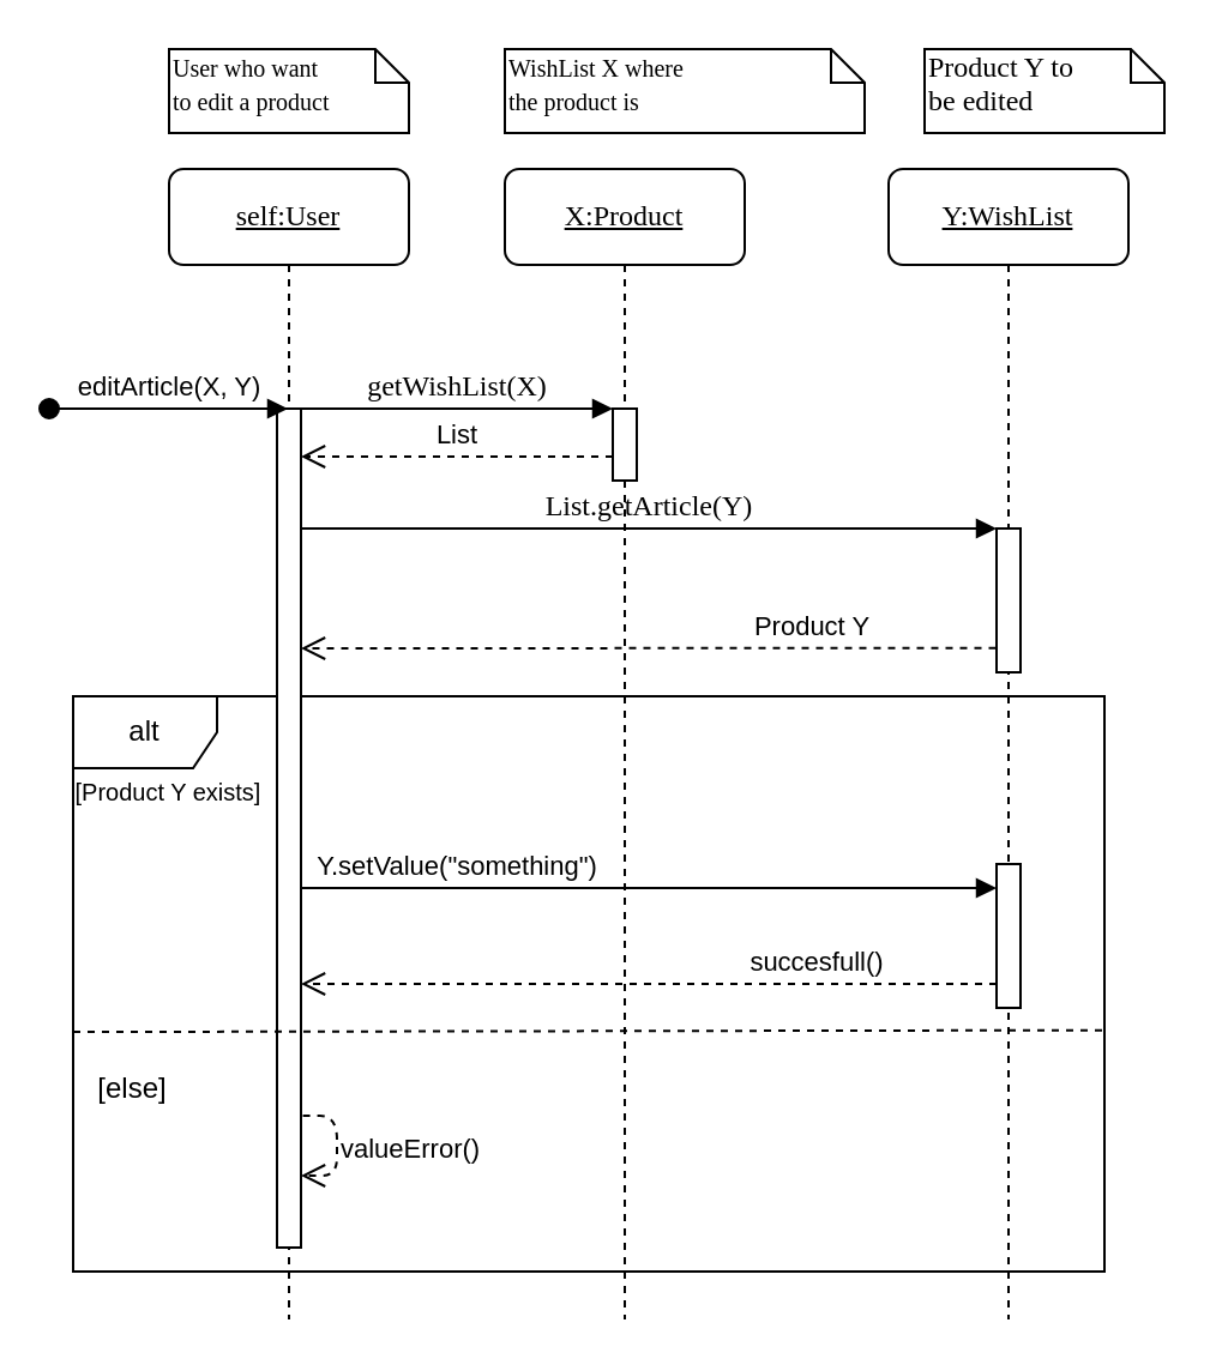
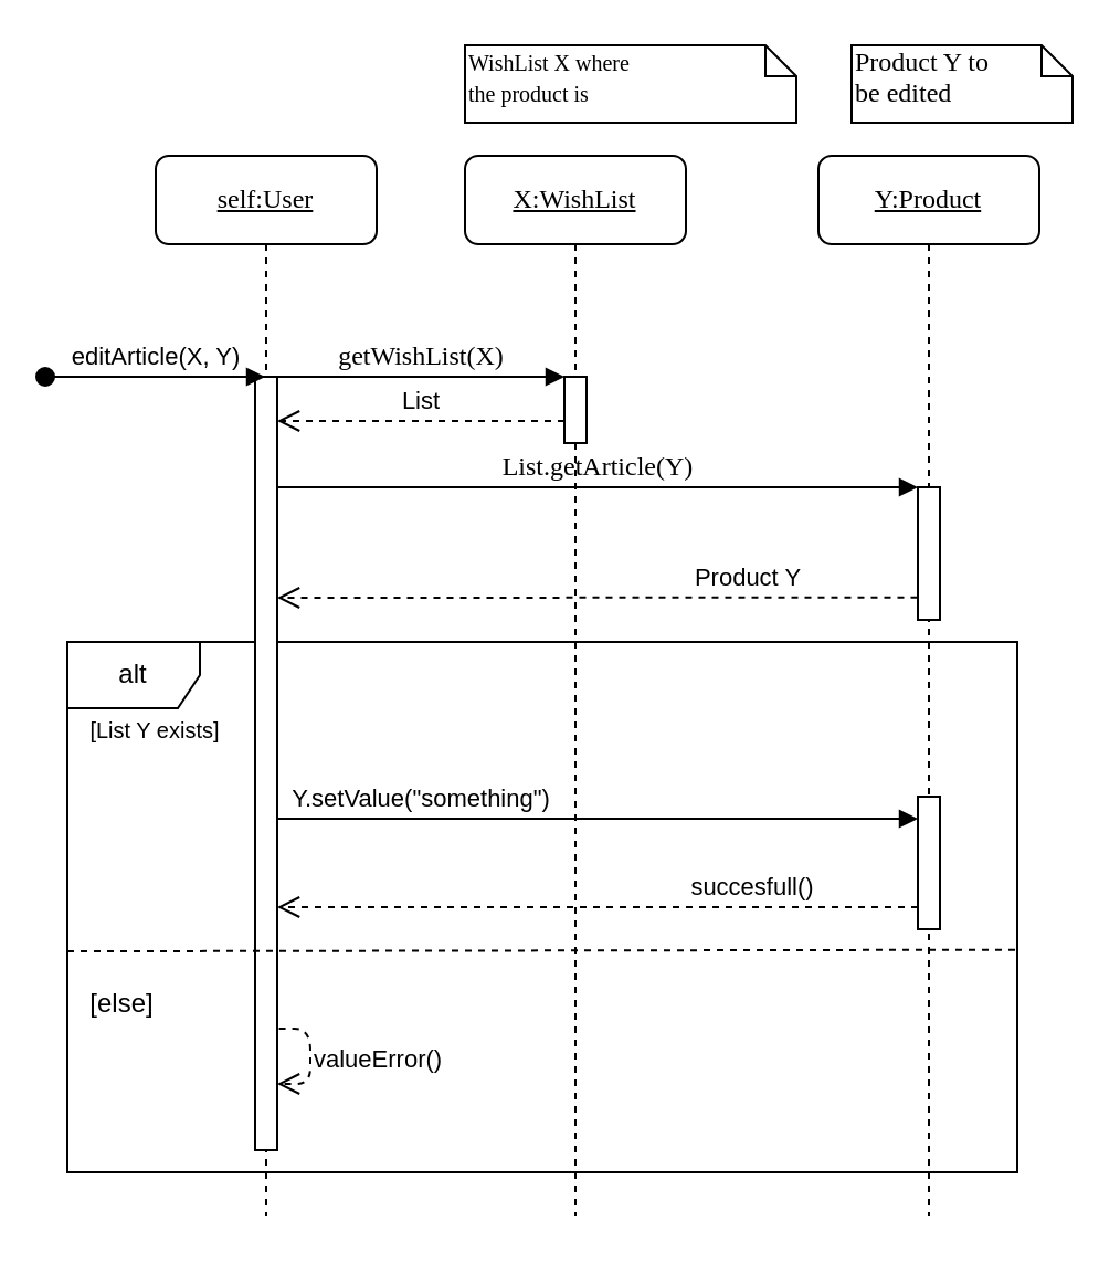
  <mxCell id="0" />
  <mxCell id="1" parent="0" />
  <mxCell id="2" value="alt" style="shape=umlFrame;whiteSpace=wrap;html=1;movable=1;resizable=1;rotatable=1;deletable=1;editable=1;connectable=1;" parent="1" vertex="1"><mxGeometry x="30" y="290" width="430" height="240" as="geometry" /></mxCell>
- <mxCell id="3" value="&lt;u&gt;X:Product&lt;/u&gt;" style="shape=umlLifeline;perimeter=lifelinePerimeter;whiteSpace=wrap;html=1;container=1;collapsible=0;recursiveResize=0;outlineConnect=0;rounded=1;shadow=0;comic=0;labelBackgroundColor=none;strokeWidth=1;fontFamily=Verdana;fontSize=12;align=center;" parent="1" vertex="1"><mxGeometry x="210" y="70" width="100" height="480" as="geometry" /></mxCell>
+ <mxCell id="3" value="&lt;u&gt;X:WishList&lt;/u&gt;" style="shape=umlLifeline;perimeter=lifelinePerimeter;whiteSpace=wrap;html=1;container=1;collapsible=0;recursiveResize=0;outlineConnect=0;rounded=1;shadow=0;comic=0;labelBackgroundColor=none;strokeWidth=1;fontFamily=Verdana;fontSize=12;align=center;" parent="1" vertex="1"><mxGeometry x="210" y="70" width="100" height="480" as="geometry" /></mxCell>
  <mxCell id="4" value="" style="html=1;points=[];perimeter=orthogonalPerimeter;rounded=0;shadow=0;comic=0;labelBackgroundColor=none;strokeWidth=1;fontFamily=Verdana;fontSize=12;align=center;" parent="3" vertex="1"><mxGeometry x="45" y="100" width="10" height="30" as="geometry" /></mxCell>
- <mxCell id="5" value="&lt;u&gt;Y:WishList&lt;/u&gt;" style="shape=umlLifeline;perimeter=lifelinePerimeter;whiteSpace=wrap;html=1;container=1;collapsible=0;recursiveResize=0;outlineConnect=0;rounded=1;shadow=0;comic=0;labelBackgroundColor=none;strokeWidth=1;fontFamily=Verdana;fontSize=12;align=center;" parent="1" vertex="1"><mxGeometry x="370" y="70" width="100" height="480" as="geometry" /></mxCell>
+ <mxCell id="5" value="&lt;u&gt;Y:Product&lt;/u&gt;" style="shape=umlLifeline;perimeter=lifelinePerimeter;whiteSpace=wrap;html=1;container=1;collapsible=0;recursiveResize=0;outlineConnect=0;rounded=1;shadow=0;comic=0;labelBackgroundColor=none;strokeWidth=1;fontFamily=Verdana;fontSize=12;align=center;" parent="1" vertex="1"><mxGeometry x="370" y="70" width="100" height="480" as="geometry" /></mxCell>
  <mxCell id="6" value="" style="html=1;points=[];perimeter=orthogonalPerimeter;rounded=0;shadow=0;comic=0;labelBackgroundColor=none;strokeWidth=1;fontFamily=Verdana;fontSize=12;align=center;" parent="5" vertex="1"><mxGeometry x="45" y="150" width="10" height="60" as="geometry" /></mxCell>
  <mxCell id="7" value="" style="html=1;points=[];perimeter=orthogonalPerimeter;rounded=0;shadow=0;comic=0;labelBackgroundColor=none;strokeWidth=1;fontFamily=Verdana;fontSize=12;align=center;" parent="5" vertex="1"><mxGeometry x="45" y="290" width="10" height="60" as="geometry" /></mxCell>
  <mxCell id="8" value="&lt;u&gt;self:User&lt;/u&gt;" style="shape=umlLifeline;perimeter=lifelinePerimeter;whiteSpace=wrap;html=1;container=1;collapsible=0;recursiveResize=0;outlineConnect=0;rounded=1;shadow=0;comic=0;labelBackgroundColor=none;strokeWidth=1;fontFamily=Verdana;fontSize=12;align=center;" parent="1" vertex="1"><mxGeometry x="70" y="70" width="100" height="480" as="geometry" /></mxCell>
  <mxCell id="9" value="" style="html=1;points=[];perimeter=orthogonalPerimeter;rounded=0;shadow=0;comic=0;labelBackgroundColor=none;strokeWidth=1;fontFamily=Verdana;fontSize=12;align=center;" parent="8" vertex="1"><mxGeometry x="45" y="100" width="10" height="350" as="geometry" /></mxCell>
  <mxCell id="10" value="getWishList(X)" style="html=1;verticalAlign=bottom;endArrow=block;entryX=0;entryY=0;labelBackgroundColor=none;fontFamily=Verdana;fontSize=12;edgeStyle=elbowEdgeStyle;elbow=vertical;" parent="1" source="9" target="4" edge="1"><mxGeometry relative="1" as="geometry"><mxPoint x="190" y="180" as="sourcePoint" /></mxGeometry></mxCell>
  <mxCell id="11" value="List.getArticle(Y)" style="html=1;verticalAlign=bottom;endArrow=block;labelBackgroundColor=none;fontFamily=Verdana;fontSize=12;edgeStyle=elbowEdgeStyle;elbow=vertical;" parent="1" source="9" edge="1"><mxGeometry relative="1" as="geometry"><mxPoint x="340" y="190" as="sourcePoint" /><mxPoint x="415" y="220" as="targetPoint" /><Array as="points"><mxPoint x="170" y="220" /><mxPoint x="290" y="210" /></Array></mxGeometry></mxCell>
- <mxCell id="12" value="&lt;font style=&quot;font-size: 10px&quot;&gt;User who want &lt;br&gt;to edit a product&lt;/font&gt;" style="shape=note;whiteSpace=wrap;html=1;size=14;verticalAlign=top;align=left;spacingTop=-6;rounded=0;shadow=0;comic=0;labelBackgroundColor=none;strokeWidth=1;fontFamily=Verdana;fontSize=12" parent="1" vertex="1"><mxGeometry x="70" y="20" width="100" height="35" as="geometry" /></mxCell>
  <mxCell id="13" value="&lt;font style=&quot;font-size: 10px&quot;&gt;WishList X where &lt;br&gt;the product is&amp;nbsp;&lt;/font&gt;" style="shape=note;whiteSpace=wrap;html=1;size=14;verticalAlign=top;align=left;spacingTop=-6;rounded=0;shadow=0;comic=0;labelBackgroundColor=none;strokeWidth=1;fontFamily=Verdana;fontSize=12" parent="1" vertex="1"><mxGeometry x="210" y="20" width="150" height="35" as="geometry" /></mxCell>
  <mxCell id="14" value="Product Y to&amp;nbsp;&lt;br&gt;be edited" style="shape=note;whiteSpace=wrap;html=1;size=14;verticalAlign=top;align=left;spacingTop=-6;rounded=0;shadow=0;comic=0;labelBackgroundColor=none;strokeWidth=1;fontFamily=Verdana;fontSize=12" parent="1" vertex="1"><mxGeometry x="385" y="20" width="100" height="35" as="geometry" /></mxCell>
  <mxCell id="15" value="Product Y" style="html=1;verticalAlign=bottom;endArrow=open;dashed=1;endSize=8;exitX=-0.025;exitY=0.831;exitDx=0;exitDy=0;exitPerimeter=0;" parent="1" source="6" edge="1"><mxGeometry x="-0.467" relative="1" as="geometry"><mxPoint x="410" y="270" as="sourcePoint" /><mxPoint x="125" y="270" as="targetPoint" /><mxPoint as="offset" /></mxGeometry></mxCell>
  <mxCell id="16" value="Y.setValue(&quot;something&quot;)" style="html=1;verticalAlign=bottom;endArrow=block;" parent="1" edge="1"><mxGeometry x="-0.552" width="80" relative="1" as="geometry"><mxPoint x="125" y="370" as="sourcePoint" /><mxPoint x="415" y="370" as="targetPoint" /><mxPoint as="offset" /></mxGeometry></mxCell>
  <mxCell id="17" value="succesfull()" style="html=1;verticalAlign=bottom;endArrow=open;dashed=1;endSize=8;" parent="1" edge="1"><mxGeometry x="-0.483" relative="1" as="geometry"><mxPoint x="415" y="410" as="sourcePoint" /><mxPoint x="125" y="410" as="targetPoint" /><mxPoint as="offset" /></mxGeometry></mxCell>
  <mxCell id="18" value="" style="endArrow=none;dashed=1;html=1;exitX=0;exitY=0.471;exitDx=0;exitDy=0;exitPerimeter=0;entryX=1;entryY=0.468;entryDx=0;entryDy=0;entryPerimeter=0;" parent="1" edge="1"><mxGeometry width="50" height="50" relative="1" as="geometry"><mxPoint x="30" y="430.04" as="sourcePoint" /><mxPoint x="460" y="429.32" as="targetPoint" /></mxGeometry></mxCell>
  <mxCell id="19" value="valueError()" style="html=1;verticalAlign=top;endArrow=open;dashed=1;endSize=8;exitX=1.079;exitY=0.843;exitDx=0;exitDy=0;exitPerimeter=0;labelPosition=right;verticalLabelPosition=bottom;align=left;labelBackgroundColor=none;" parent="1" source="9" edge="1"><mxGeometry x="-0.458" relative="1" as="geometry"><mxPoint x="420" y="490" as="sourcePoint" /><mxPoint x="125" y="490" as="targetPoint" /><mxPoint as="offset" /><Array as="points"><mxPoint x="140" y="465" /><mxPoint x="140" y="490" /></Array></mxGeometry></mxCell>
- <mxCell id="20" value="&lt;font style=&quot;font-size: 10px&quot;&gt;[Product Y exists]&lt;/font&gt;" style="text;html=1;strokeColor=none;fillColor=none;align=center;verticalAlign=middle;whiteSpace=wrap;rounded=0;" parent="1" vertex="1"><mxGeometry x="30" y="320" width="80" height="20" as="geometry" /></mxCell>
+ <mxCell id="20" value="&lt;font style=&quot;font-size: 10px&quot;&gt;[List Y exists]&lt;/font&gt;" style="text;html=1;strokeColor=none;fillColor=none;align=center;verticalAlign=middle;whiteSpace=wrap;rounded=0;" parent="1" vertex="1"><mxGeometry x="30" y="320" width="80" height="20" as="geometry" /></mxCell>
  <mxCell id="21" value="[else]" style="text;html=1;strokeColor=none;fillColor=none;align=center;verticalAlign=middle;whiteSpace=wrap;rounded=0;" parent="1" vertex="1"><mxGeometry x="30" y="443.5" width="50" height="20" as="geometry" /></mxCell>
  <mxCell id="22" value="editArticle(X, Y)" style="html=1;verticalAlign=bottom;startArrow=oval;startFill=1;endArrow=block;startSize=8;" parent="1" target="8" edge="1"><mxGeometry width="60" relative="1" as="geometry"><mxPoint x="20" y="170" as="sourcePoint" /><mxPoint x="100" y="170" as="targetPoint" /></mxGeometry></mxCell>
  <mxCell id="23" value="List" style="html=1;verticalAlign=bottom;endArrow=open;dashed=1;endSize=8;" parent="1" source="4" target="9" edge="1"><mxGeometry relative="1" as="geometry"><mxPoint x="400" y="290" as="sourcePoint" /><mxPoint x="320" y="290" as="targetPoint" /><Array as="points"><mxPoint x="160" y="190" /></Array></mxGeometry></mxCell>
